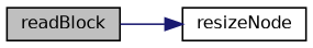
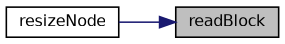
  digraph {
    rankdir=RL
    node [color=black fontname=Helvetica fontsize=10 shape=record style=filled]
    n1 [fillcolor=grey75 fontcolor=black height=0.2 label=readBlock width=0.4]
    n2 [fillcolor=white height=0.2 label=resizeNode width=0.4]
-   n2 -> n1 [color=midnightblue dir=back fontname=Helvetica fontsize=10 labelfontname=Helvetica labelfontsize=10 style=solid]
+   n1 -> n2 [color=midnightblue dir=back fontname=Helvetica fontsize=10 labelfontname=Helvetica labelfontsize=10 style=solid]
  }
